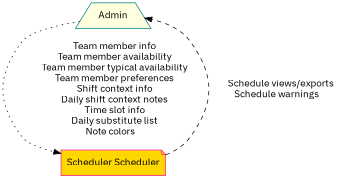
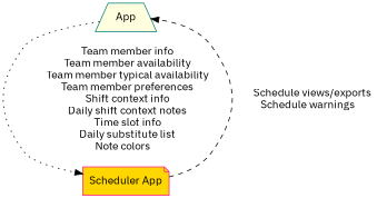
  digraph {
    rankdir=TB
    fontname="IBM Plex Sans"
    node [style=filled fontname="IBM Plex Sans"]
    edge [fontname="IBM Plex Sans"]
-   Admin [shape=trapezium fillcolor=lightyellow color=teal]
-   "Scheduler App" [shape=note fillcolor=gold color=deeppink label="Scheduler Scheduler"]
+   Admin [shape=trapezium fillcolor=lightyellow color=teal label=App]
+   "Scheduler App" [shape=note fillcolor=gold color=deeppink]
    Admin -> "Scheduler App" [label=<         Team member info <br />         Team member availability <br />         Team member typical availability <br />         Team member preferences <br />         Shift context info <br />         Daily shift context notes <br />         Time slot info <br />         Daily substitute list <br />         Note colors     > style=dotted]
    "Scheduler App" -> Admin [label=<         Schedule views/exports <br />         Schedule warnings     > style=dashed]
  }
